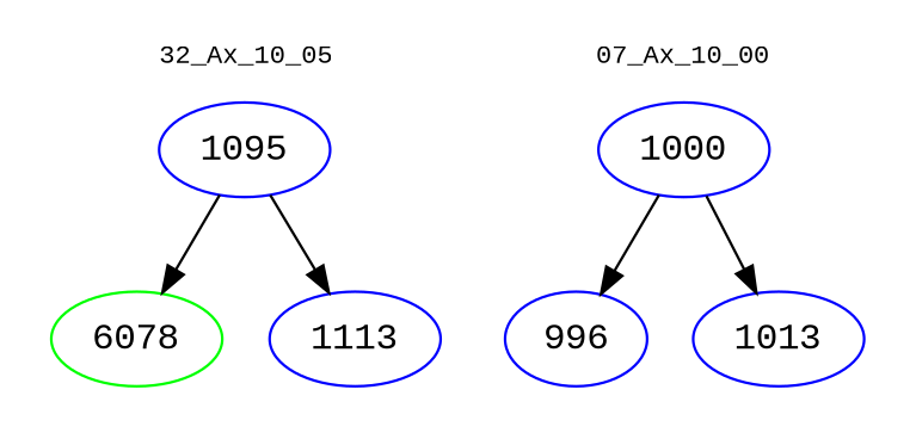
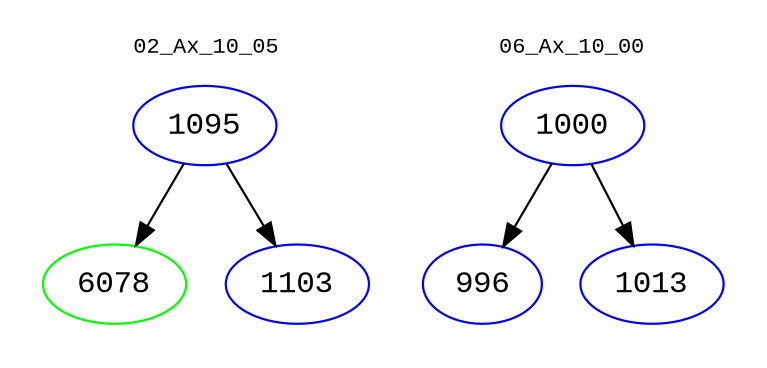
  digraph {
    fontname="Liberation Mono"
    node [color=blue fontname="Liberation Mono"]
    edge [color=black fontname="Liberation Mono"]
    n1 [label=1095]
    n2 [color=green label=6078]
-   n3 [label=1113]
+   n3 [label=1103]
    n4 [label=1000]
    n5 [label=996]
    n6 [label=1013]
    subgraph cluster_1 {
      color=white
      fontsize=10
-     label="32_Ax_10_05"
+     label="02_Ax_10_05"
      n1
      n2
      n3
    }
    subgraph cluster_2 {
      color=white
      fontsize=10
-     label="07_Ax_10_00"
+     label="06_Ax_10_00"
      n4
      n5
      n6
    }
    n1 -> n2
    n1 -> n3
    n4 -> n5
    n4 -> n6
  }
